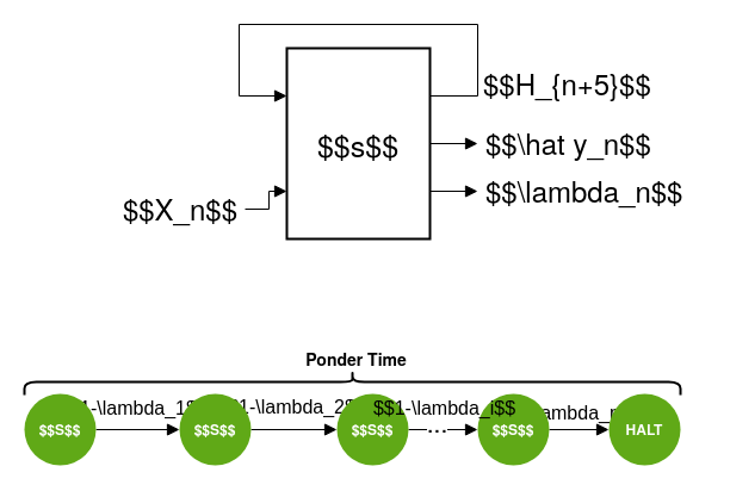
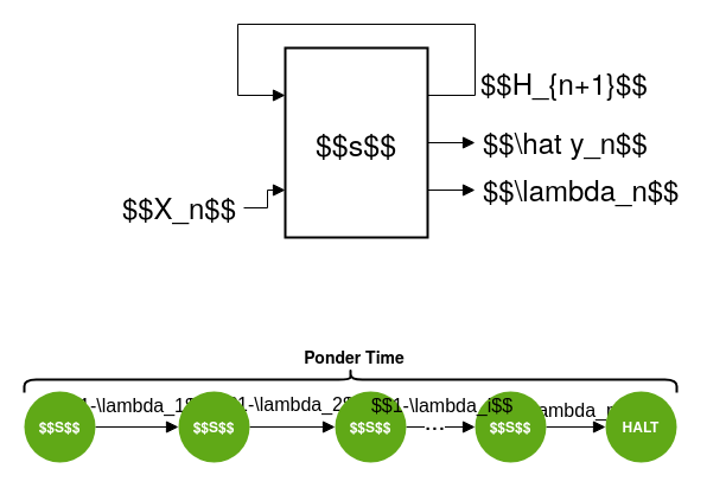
  <mxCell id="0" />
  <mxCell id="1" parent="0" />
  <mxCell id="2" style="edgeStyle=orthogonalEdgeStyle;rounded=0;orthogonalLoop=1;jettySize=auto;html=1;endArrow=block;endFill=1;endSize=8;" edge="1" parent="1" source="4" target="7"><mxGeometry relative="1" as="geometry" /></mxCell>
  <mxCell id="3" value="&lt;span style=&quot;font-size: 16px;&quot;&gt;$$1-\lambda_1$$&lt;/span&gt;" style="edgeLabel;html=1;align=center;verticalAlign=middle;resizable=0;points=[];labelBackgroundColor=none;fontSize=16;" vertex="1" connectable="0" parent="2"><mxGeometry x="-0.25" relative="1" as="geometry"><mxPoint x="4" y="-19" as="offset" /></mxGeometry></mxCell>
  <mxCell id="4" value="$$S$$" style="ellipse;whiteSpace=wrap;html=1;aspect=fixed;fontFamily=Helvetica Neue;fontSize=12;fontStyle=1;strokeWidth=3;fillColor=#60a917;strokeColor=none;fontColor=#ffffff;" vertex="1" parent="1"><mxGeometry x="20" y="330" width="60" height="60" as="geometry" /></mxCell>
  <mxCell id="5" style="edgeStyle=orthogonalEdgeStyle;rounded=0;orthogonalLoop=1;jettySize=auto;html=1;endArrow=block;endFill=1;endSize=8;" edge="1" parent="1" source="7" target="10"><mxGeometry relative="1" as="geometry" /></mxCell>
  <mxCell id="6" value="&lt;span style=&quot;font-size: 16px;&quot;&gt;$$1-\lambda_2$$&lt;/span&gt;" style="edgeLabel;html=1;align=center;verticalAlign=middle;resizable=0;points=[];labelBackgroundColor=none;fontSize=16;" vertex="1" connectable="0" parent="5"><mxGeometry x="-0.067" relative="1" as="geometry"><mxPoint x="-1" y="-20" as="offset" /></mxGeometry></mxCell>
  <mxCell id="7" value="$$S$$" style="ellipse;whiteSpace=wrap;html=1;aspect=fixed;fontFamily=Helvetica Neue;fontSize=12;fontStyle=1;strokeWidth=3;fillColor=#60a917;strokeColor=none;fontColor=#ffffff;" vertex="1" parent="1"><mxGeometry x="150" y="330" width="60" height="60" as="geometry" /></mxCell>
  <mxCell id="8" style="edgeStyle=orthogonalEdgeStyle;rounded=0;orthogonalLoop=1;jettySize=auto;html=1;endArrow=block;endFill=1;endSize=8;" edge="1" parent="1" source="10" target="14"><mxGeometry relative="1" as="geometry" /></mxCell>
  <mxCell id="9" value="..." style="edgeLabel;html=1;align=center;verticalAlign=middle;resizable=0;points=[];fontSize=21;fontFamily=Helvetica Neue;" vertex="1" connectable="0" parent="8"><mxGeometry x="-0.24" y="-2" relative="1" as="geometry"><mxPoint x="1" y="-9" as="offset" /></mxGeometry></mxCell>
  <mxCell id="10" value="$$S$$" style="ellipse;whiteSpace=wrap;html=1;aspect=fixed;fontFamily=Helvetica Neue;fontSize=12;fontStyle=1;strokeWidth=3;fillColor=#60a917;strokeColor=none;fontColor=#ffffff;" vertex="1" parent="1"><mxGeometry x="282" y="330" width="60" height="60" as="geometry" /></mxCell>
  <mxCell id="11" style="edgeStyle=orthogonalEdgeStyle;rounded=0;orthogonalLoop=1;jettySize=auto;html=1;fontFamily=Helvetica Neue;fontSize=21;endArrow=block;endFill=1;endSize=8;" edge="1" parent="1" source="14" target="15"><mxGeometry relative="1" as="geometry" /></mxCell>
  <mxCell id="12" value="&lt;span style=&quot;color: rgba(0, 0, 0, 0); font-family: monospace; font-size: 0px; text-align: start; background-color: rgb(248, 249, 250);&quot;&gt;%3CmxGraphModel%3E%3Croot%3E%3CmxCell%20id%3D%220%22%2F%3E%3CmxCell%20id%3D%221%22%20parent%3D%220%22%2F%3E%3CmxCell%20id%3D%222%22%20value%3D%22%26lt%3Bspan%20style%3D%26quot%3Bbackground-color%3A%20rgb(248%2C%20249%2C%20250)%3B%26quot%3B%26gt%3B%24%24%5Clambda_2%24%24%26lt%3B%2Fspan%26gt%3B%22%20style%3D%22edgeLabel%3Bhtml%3D1%3Balign%3Dcenter%3BverticalAlign%3Dmiddle%3Bresizable%3D0%3Bpoints%3D%5B%5D%3B%22%20vertex%3D%221%22%20connectable%3D%220%22%20parent%3D%221%22%3E%3CmxGeometry%20x%3D%22368%22%20y%3D%22400%22%20as%3D%22geometry%22%2F%3E%3C%2FmxCell%3E%3C%2Froot%3E%3C%2FmxGraphModel%3E1&lt;/span&gt;" style="edgeLabel;html=1;align=center;verticalAlign=middle;resizable=0;points=[];fontSize=21;fontFamily=Helvetica Neue;" vertex="1" connectable="0" parent="11"><mxGeometry x="0.04" y="-3" relative="1" as="geometry"><mxPoint as="offset" /></mxGeometry></mxCell>
  <mxCell id="13" value="&lt;span style=&quot;font-family: Helvetica; font-size: 16px;&quot;&gt;$$\lambda_n$$&lt;/span&gt;" style="edgeLabel;html=1;align=center;verticalAlign=middle;resizable=0;points=[];fontSize=16;fontFamily=Helvetica Neue;labelBackgroundColor=none;" vertex="1" connectable="0" parent="11"><mxGeometry x="0.08" y="1" relative="1" as="geometry"><mxPoint x="-6" y="-14" as="offset" /></mxGeometry></mxCell>
  <mxCell id="14" value="$$S$$" style="ellipse;whiteSpace=wrap;html=1;aspect=fixed;fontFamily=Helvetica Neue;fontSize=12;fontStyle=1;strokeWidth=3;fillColor=#60a917;strokeColor=none;fontColor=#ffffff;" vertex="1" parent="1"><mxGeometry x="400" y="330" width="60" height="60" as="geometry" /></mxCell>
  <mxCell id="15" value="HALT" style="ellipse;whiteSpace=wrap;html=1;aspect=fixed;fontFamily=Helvetica Neue;fontSize=12;fontStyle=1;strokeWidth=3;fillColor=#60a917;strokeColor=none;fontColor=#ffffff;" vertex="1" parent="1"><mxGeometry x="510" y="330" width="60" height="60" as="geometry" /></mxCell>
  <mxCell id="16" value="&lt;span style=&quot;font-size: 16px;&quot;&gt;$$1-\lambda_i$$&lt;/span&gt;" style="edgeLabel;html=1;align=center;verticalAlign=middle;resizable=0;points=[];labelBackgroundColor=none;fontSize=16;" vertex="1" connectable="0" parent="1"><mxGeometry x="370" y="345" as="geometry"><mxPoint x="1" y="-4" as="offset" /></mxGeometry></mxCell>
  <mxCell id="17" value="" style="shape=curlyBracket;whiteSpace=wrap;html=1;rounded=1;labelBackgroundColor=none;fontFamily=Helvetica Neue;fontSize=12;strokeWidth=2;fillColor=default;direction=south;size=0.45;" vertex="1" parent="1"><mxGeometry x="20" y="311" width="550" height="20" as="geometry" /></mxCell>
  <mxCell id="18" value="Ponder Time" style="text;html=1;align=center;verticalAlign=middle;resizable=0;points=[];autosize=1;strokeColor=none;fillColor=none;fontSize=14;fontFamily=Helvetica Neue;fontStyle=1" vertex="1" parent="1"><mxGeometry x="243" y="286" width="110" height="30" as="geometry" /></mxCell>
  <mxCell id="19" value="" style="group" vertex="1" connectable="0" parent="1"><mxGeometry x="80" y="20" width="510" height="180" as="geometry" /></mxCell>
  <mxCell id="20" style="edgeStyle=orthogonalEdgeStyle;rounded=0;orthogonalLoop=1;jettySize=auto;html=1;exitX=1;exitY=0.25;exitDx=0;exitDy=0;fontFamily=Helvetica Neue;fontSize=25;entryX=0;entryY=0.25;entryDx=0;entryDy=0;endArrow=block;endFill=1;endSize=8;" edge="1" parent="19" source="21" target="21"><mxGeometry relative="1" as="geometry"><mxPoint x="120" y="50" as="targetPoint" /><Array as="points"><mxPoint x="320" y="60" /><mxPoint x="320" /><mxPoint x="120" /><mxPoint x="120" y="60" /></Array></mxGeometry></mxCell>
  <mxCell id="21" value="$$s$$" style="rounded=0;whiteSpace=wrap;html=1;labelBackgroundColor=none;fontFamily=Helvetica Neue;fontSize=25;strokeWidth=2;fillColor=default;" vertex="1" parent="19"><mxGeometry x="160" y="20" width="120" height="160" as="geometry" /></mxCell>
  <mxCell id="22" value="$$\hat y_n$$" style="text;align=left;verticalAlign=middle;resizable=0;points=[];autosize=1;strokeColor=none;fillColor=none;fontSize=24;fontFamily=Helvetica Neue;html=1;fontColor=default;spacingLeft=5;" vertex="1" parent="19"><mxGeometry x="320" y="80" width="170" height="40" as="geometry" /></mxCell>
  <mxCell id="23" style="edgeStyle=orthogonalEdgeStyle;rounded=0;orthogonalLoop=1;jettySize=auto;html=1;exitX=1;exitY=0.5;exitDx=0;exitDy=0;fontFamily=Helvetica Neue;fontSize=25;endArrow=block;endFill=1;strokeWidth=1;endSize=8;" edge="1" parent="19" source="21" target="22"><mxGeometry relative="1" as="geometry"><mxPoint x="320" y="100" as="targetPoint" /></mxGeometry></mxCell>
  <mxCell id="24" value="$$\lambda_n$$" style="text;align=left;verticalAlign=middle;resizable=0;points=[];autosize=1;strokeColor=none;fillColor=none;fontSize=24;fontFamily=Helvetica Neue;html=1;fontColor=default;spacingLeft=5;" vertex="1" parent="19"><mxGeometry x="320" y="120" width="190" height="40" as="geometry" /></mxCell>
  <mxCell id="25" style="edgeStyle=orthogonalEdgeStyle;rounded=0;orthogonalLoop=1;jettySize=auto;html=1;exitX=1;exitY=0.75;exitDx=0;exitDy=0;fontFamily=Helvetica Neue;fontSize=25;endSize=8;endArrow=block;endFill=1;" edge="1" parent="19" source="21" target="24"><mxGeometry relative="1" as="geometry"><mxPoint x="320" y="140" as="targetPoint" /></mxGeometry></mxCell>
- <mxCell id="26" value="$$H_{n+5}$$" style="text;align=left;verticalAlign=middle;resizable=0;points=[];autosize=1;strokeColor=none;fillColor=none;fontSize=24;fontFamily=Helvetica Neue;html=1;fontColor=default;spacingLeft=5;" vertex="1" parent="19"><mxGeometry x="318" y="30" width="170" height="40" as="geometry" /></mxCell>
+ <mxCell id="26" value="$$H_{n+1}$$" style="text;align=left;verticalAlign=middle;resizable=0;points=[];autosize=1;strokeColor=none;fillColor=none;fontSize=24;fontFamily=Helvetica Neue;html=1;fontColor=default;spacingLeft=5;" vertex="1" parent="19"><mxGeometry x="318" y="30" width="170" height="40" as="geometry" /></mxCell>
  <mxCell id="27" style="edgeStyle=orthogonalEdgeStyle;rounded=0;orthogonalLoop=1;jettySize=auto;html=1;entryX=0;entryY=0.75;entryDx=0;entryDy=0;fontFamily=Helvetica Neue;fontSize=25;fontColor=default;endSize=8;endArrow=block;endFill=1;" edge="1" parent="19" source="28" target="21"><mxGeometry relative="1" as="geometry" /></mxCell>
  <mxCell id="28" value="$$X_n$$" style="text;align=right;verticalAlign=middle;resizable=0;points=[];autosize=1;strokeColor=none;fillColor=none;fontSize=24;fontFamily=Helvetica Neue;html=1;fontColor=default;spacingLeft=0;spacingRight=5;" vertex="1" parent="19"><mxGeometry x="5" y="135" width="120" height="40" as="geometry" /></mxCell>
